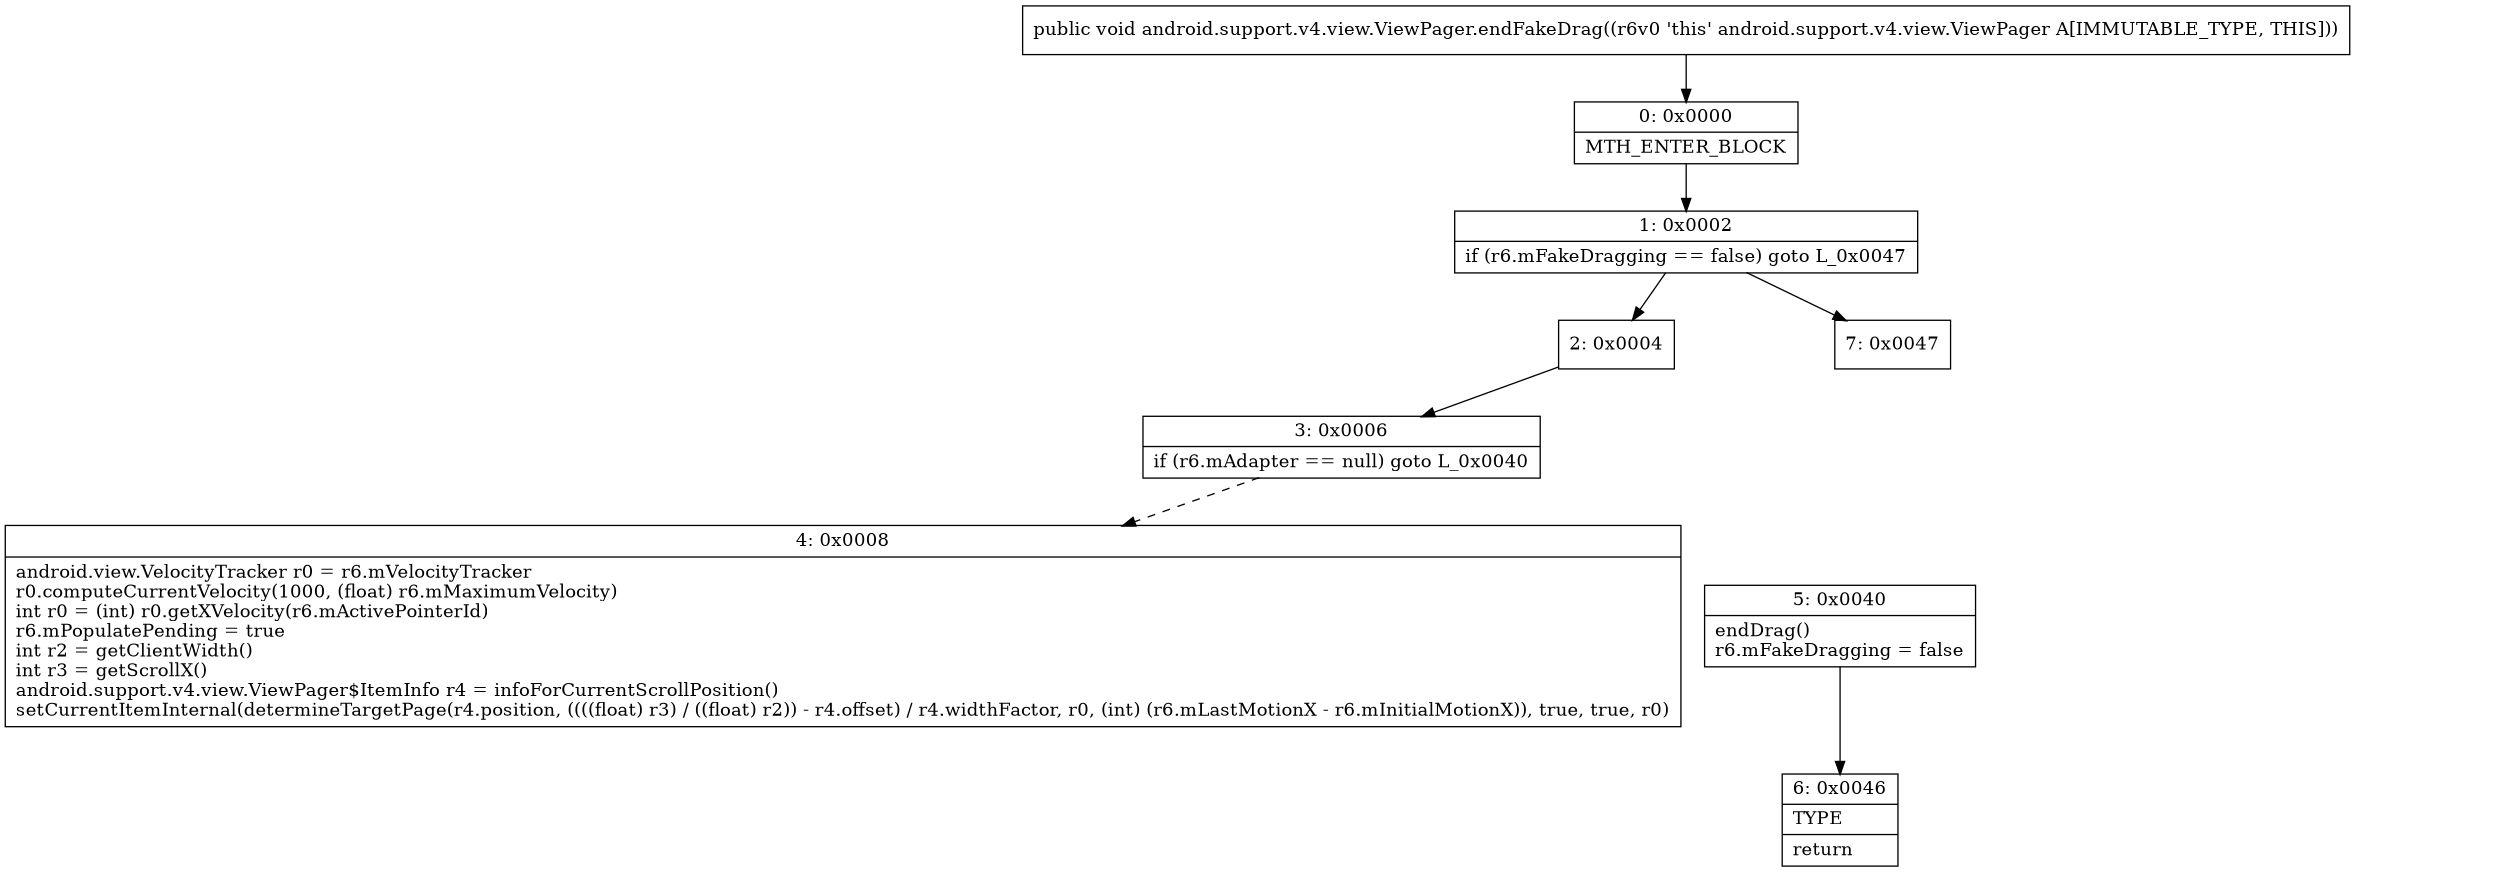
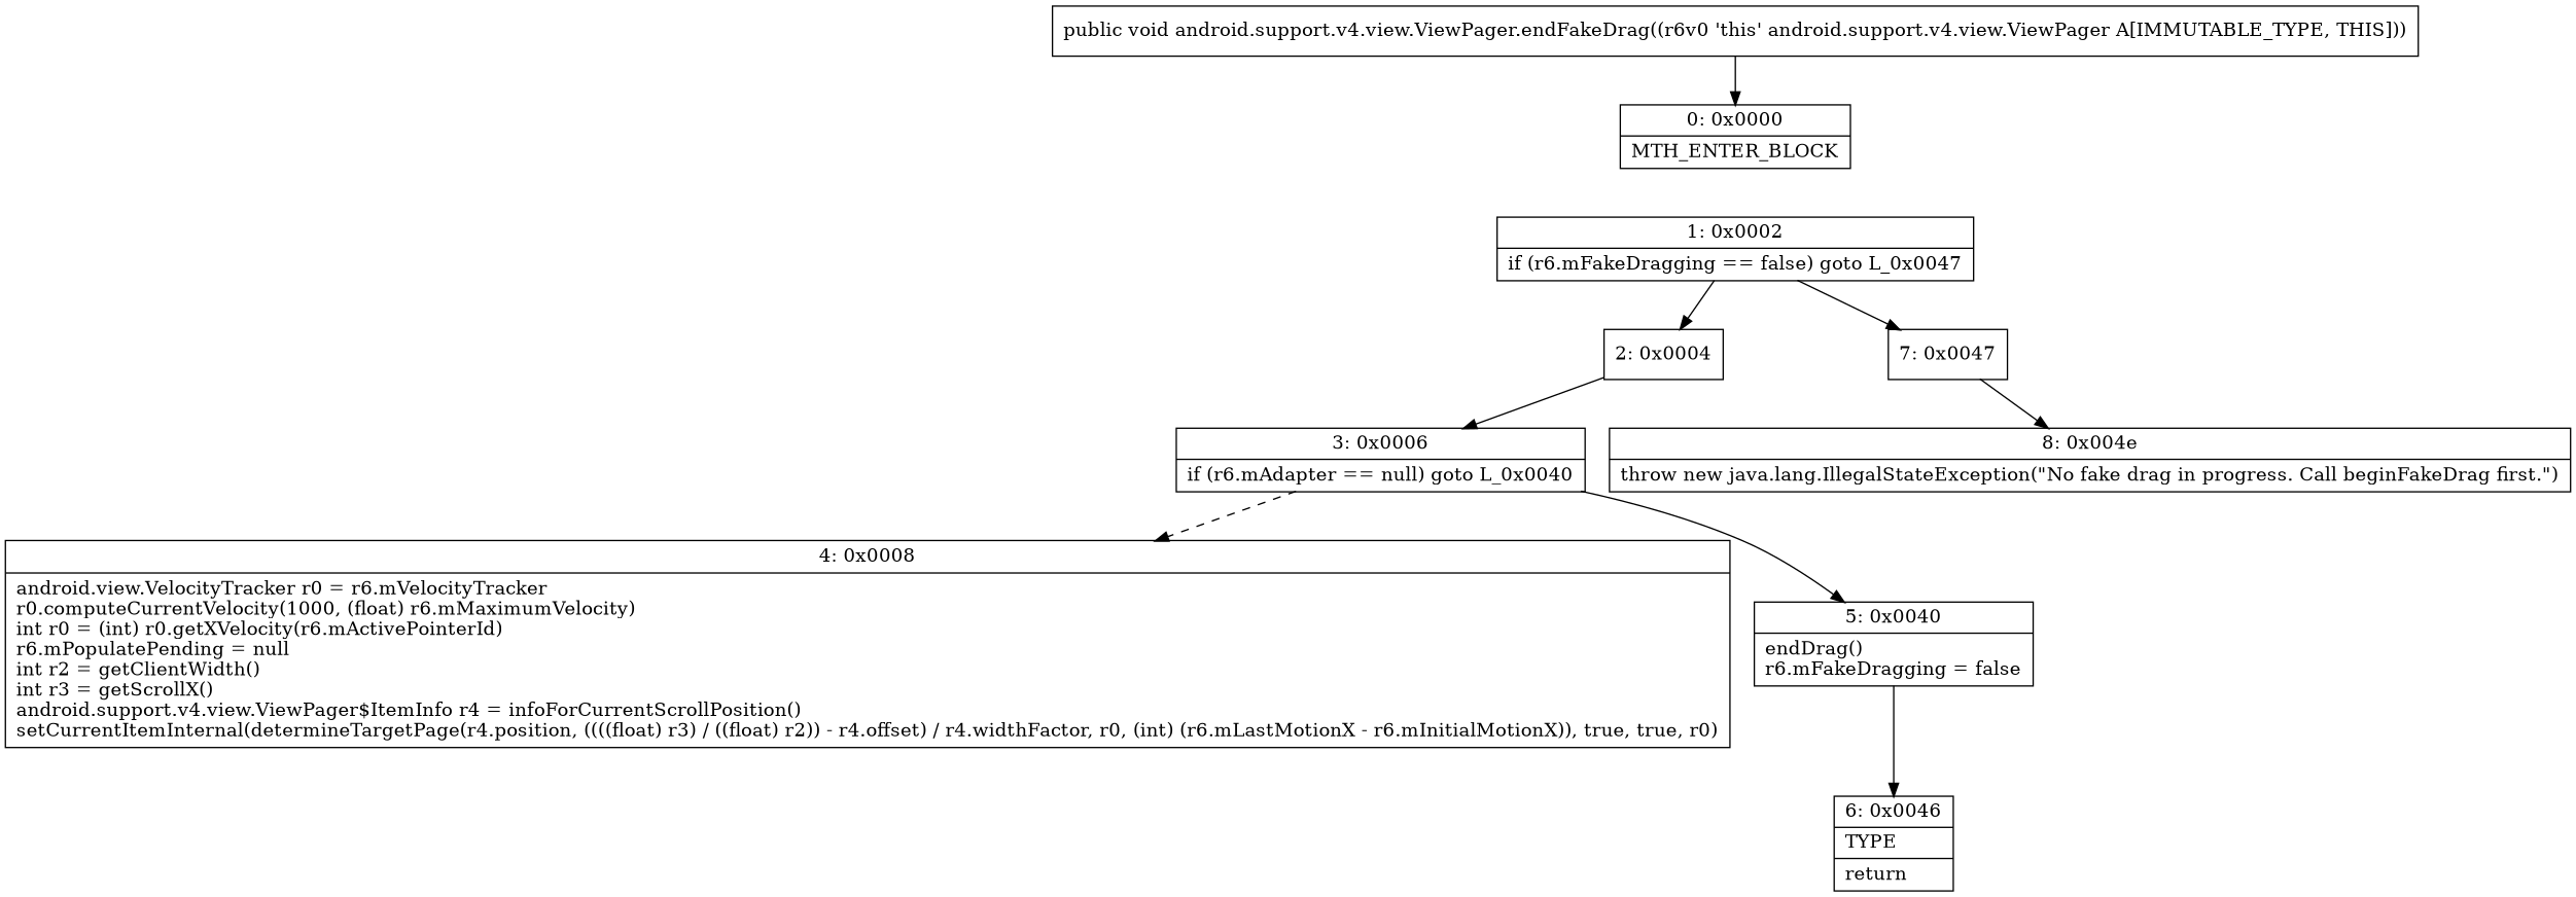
  digraph {
    node [shape=record]
    n1 [label="{0\:\ 0x0000|MTH_ENTER_BLOCK\l}"]
    n2 [label="{1\:\ 0x0002|if (r6.mFakeDragging == false) goto L_0x0047\l}"]
    n3 [label="{2\:\ 0x0004}"]
    n4 [label="{7\:\ 0x0047}"]
    n5 [label="{3\:\ 0x0006|if (r6.mAdapter == null) goto L_0x0040\l}"]
-   n7 [label="{4\:\ 0x0008|android.view.VelocityTracker r0 = r6.mVelocityTracker\lr0.computeCurrentVelocity(1000, (float) r6.mMaximumVelocity)\lint r0 = (int) r0.getXVelocity(r6.mActivePointerId)\lr6.mPopulatePending = true\lint r2 = getClientWidth()\lint r3 = getScrollX()\landroid.support.v4.view.ViewPager$ItemInfo r4 = infoForCurrentScrollPosition()\lsetCurrentItemInternal(determineTargetPage(r4.position, ((((float) r3) \/ ((float) r2)) \- r4.offset) \/ r4.widthFactor, r0, (int) (r6.mLastMotionX \- r6.mInitialMotionX)), true, true, r0)\l}"]
+   n6 [label="{8\:\ 0x004e|throw new java.lang.IllegalStateException(\"No fake drag in progress. Call beginFakeDrag first.\")\l}"]
+   n7 [label="{4\:\ 0x0008|android.view.VelocityTracker r0 = r6.mVelocityTracker\lr0.computeCurrentVelocity(1000, (float) r6.mMaximumVelocity)\lint r0 = (int) r0.getXVelocity(r6.mActivePointerId)\lr6.mPopulatePending = null\lint r2 = getClientWidth()\lint r3 = getScrollX()\landroid.support.v4.view.ViewPager$ItemInfo r4 = infoForCurrentScrollPosition()\lsetCurrentItemInternal(determineTargetPage(r4.position, ((((float) r3) \/ ((float) r2)) \- r4.offset) \/ r4.widthFactor, r0, (int) (r6.mLastMotionX \- r6.mInitialMotionX)), true, true, r0)\l}"]
    n8 [label="{5\:\ 0x0040|endDrag()\lr6.mFakeDragging = false\l}"]
    n9 [label="{6\:\ 0x0046|TYPE\l|return\l}"]
    n10 [label="{public void android.support.v4.view.ViewPager.endFakeDrag((r6v0 'this' android.support.v4.view.ViewPager A[IMMUTABLE_TYPE, THIS])) }"]
-   n1 -> n2
    n2 -> n3 [style=solid]
    n2 -> n4
    n3 -> n5
+   n4 -> n6
    n5 -> n7 [style=dashed]
+   n5 -> n8
    n8 -> n9
    n10 -> n1
  }
